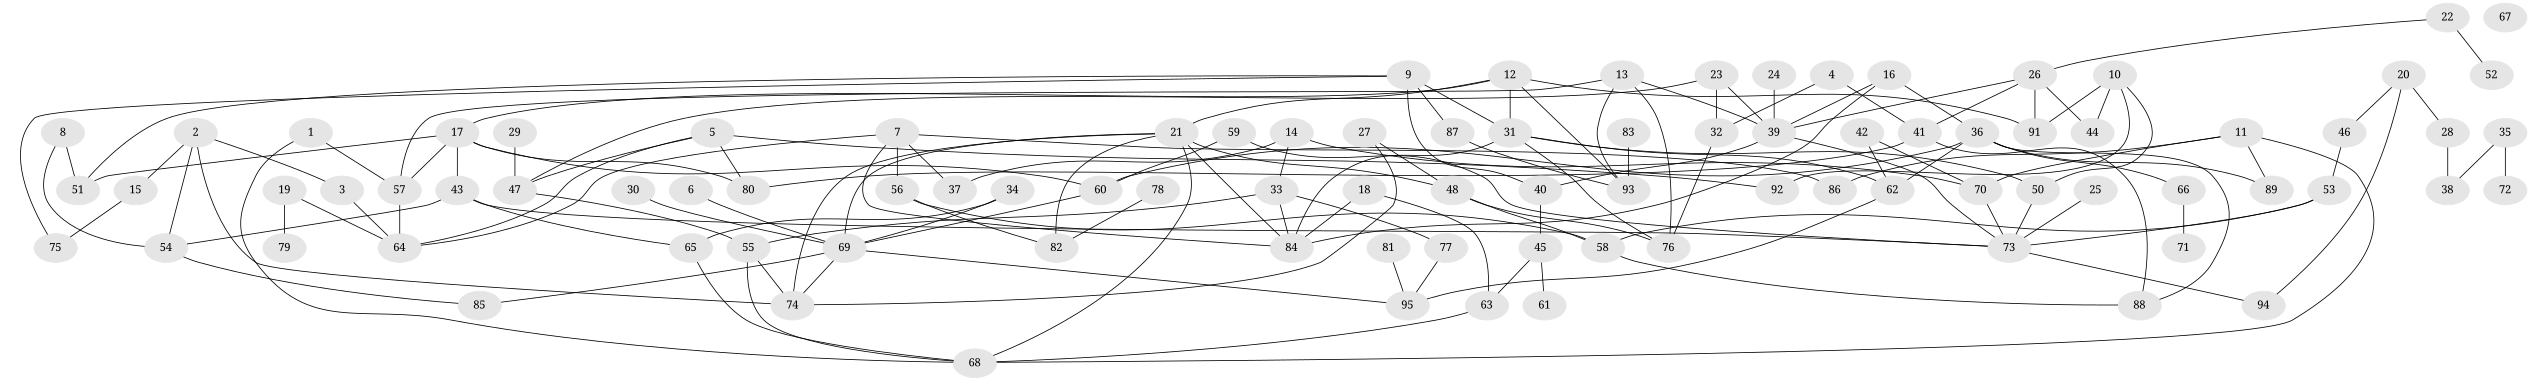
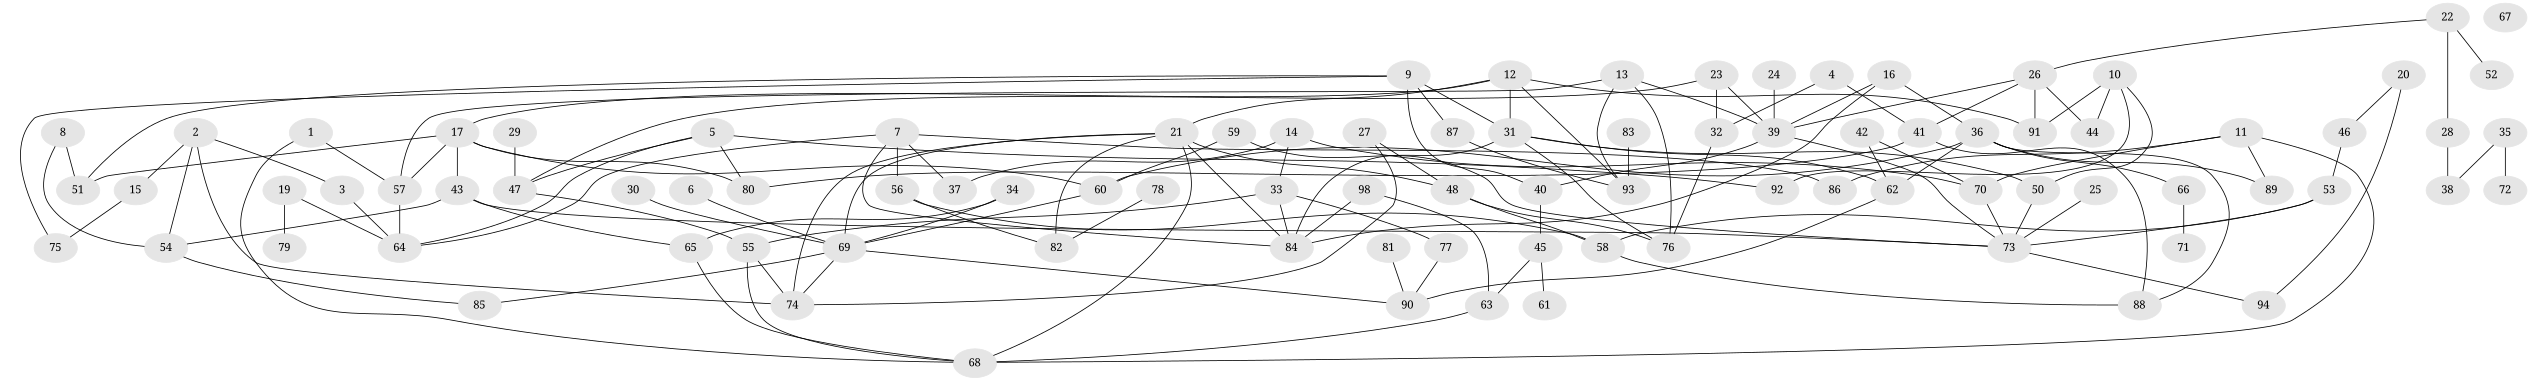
  graph {
    fontname="Noto Serif"
    node [color=gray90 fontname="Noto Serif" style=filled]
    edge [fontname="Noto Serif"]
    1
    57
    68
    64
    2
    3
    15
    54
    74
    75
    85
    4
    32
    41
    76
    80
    88
    5
    47
    92
    55
    6
    69
-   90 [label=95]
+   90
    7
    37
    56
    84
    86
    82
    58
    8
    51
    9
    31
    40
    87
    50
    62
    45
    93
    10
    44
    91
    73
    11
    70
    89
    12
    17
    21
    43
    60
    48
    13
    39
    14
    33
    77
    16
    36
    66
    65
-   18
+   18 [label=98]
    63
    19
    79
    20
    46
    94
    53
    22
    26
    28
    52
    38
    23
    24
    25
    27
    29
    30
    34
    35
    72
    71
    61
    42
    59
    67
    78
    81
    83
    1 -- 57
    1 -- 68
    57 -- 64
    2 -- 3
    2 -- 15
    2 -- 54
    2 -- 74
    3 -- 64
    15 -- 75
    54 -- 85
    4 -- 32
    4 -- 41
    32 -- 76
    41 -- 80
    41 -- 88
    5 -- 64
    5 -- 80
    5 -- 47
    5 -- 92
    47 -- 55
    55 -- 68
    55 -- 74
    6 -- 69
    69 -- 74
    69 -- 85
    69 -- 90
    7 -- 64
    7 -- 37
    7 -- 56
    7 -- 84
    7 -- 86
    56 -- 82
    56 -- 58
    58 -- 88
    8 -- 54
    8 -- 51
    9 -- 75
    9 -- 51
    9 -- 31
    9 -- 40
    9 -- 87
    31 -- 76
    31 -- 84
    31 -- 50
    31 -- 62
    40 -- 45
    87 -- 93
    50 -- 73
    62 -- 90
    45 -- 63
    45 -- 61
    10 -- 92
    10 -- 50
    10 -- 44
    10 -- 91
    73 -- 94
    11 -- 68
    11 -- 86
    11 -- 70
    11 -- 89
    70 -- 73
    12 -- 31
    12 -- 93
    12 -- 91
    12 -- 17
    12 -- 21
    17 -- 57
    17 -- 80
    17 -- 51
    17 -- 43
    17 -- 60
    21 -- 68
    21 -- 74
    21 -- 69
    21 -- 84
    21 -- 82
    21 -- 48
    43 -- 54
    43 -- 73
    43 -- 65
    60 -- 69
    48 -- 76
    48 -- 58
    13 -- 57
    13 -- 76
    13 -- 93
    13 -- 39
    39 -- 40
    39 -- 73
    14 -- 37
    14 -- 70
    14 -- 33
    33 -- 55
    33 -- 84
    33 -- 77
    77 -- 90
    16 -- 84
    16 -- 39
    16 -- 36
    36 -- 88
    36 -- 62
    36 -- 89
    36 -- 60
    36 -- 66
    66 -- 71
    65 -- 68
    18 -- 84
    18 -- 63
    63 -- 68
    19 -- 64
    19 -- 79
    20 -- 46
    20 -- 94
    46 -- 53
    53 -- 58
    53 -- 73
    22 -- 26
-   20 -- 28
+   22 -- 28
    22 -- 52
    26 -- 41
    26 -- 44
    26 -- 91
    26 -- 39
    28 -- 38
    23 -- 32
    23 -- 47
    23 -- 39
    24 -- 39
    25 -- 73
    27 -- 74
    27 -- 48
    29 -- 47
    30 -- 69
    34 -- 69
    34 -- 65
    35 -- 38
    35 -- 72
    42 -- 62
    42 -- 70
    59 -- 73
    59 -- 60
    78 -- 82
    81 -- 90
    83 -- 93
  }
